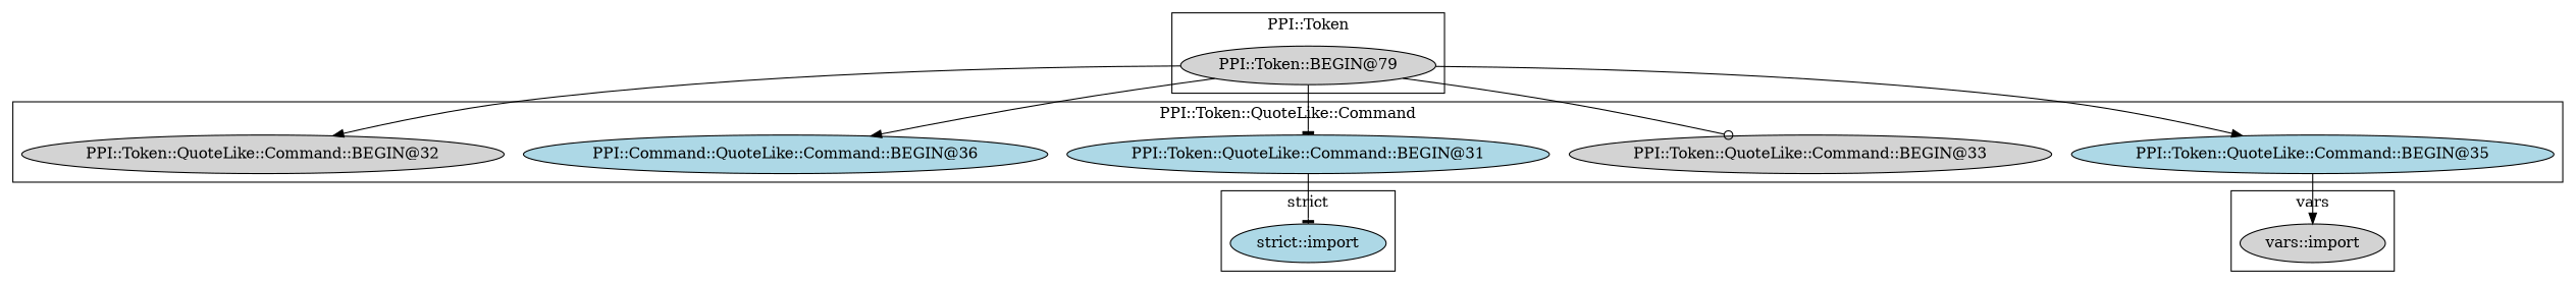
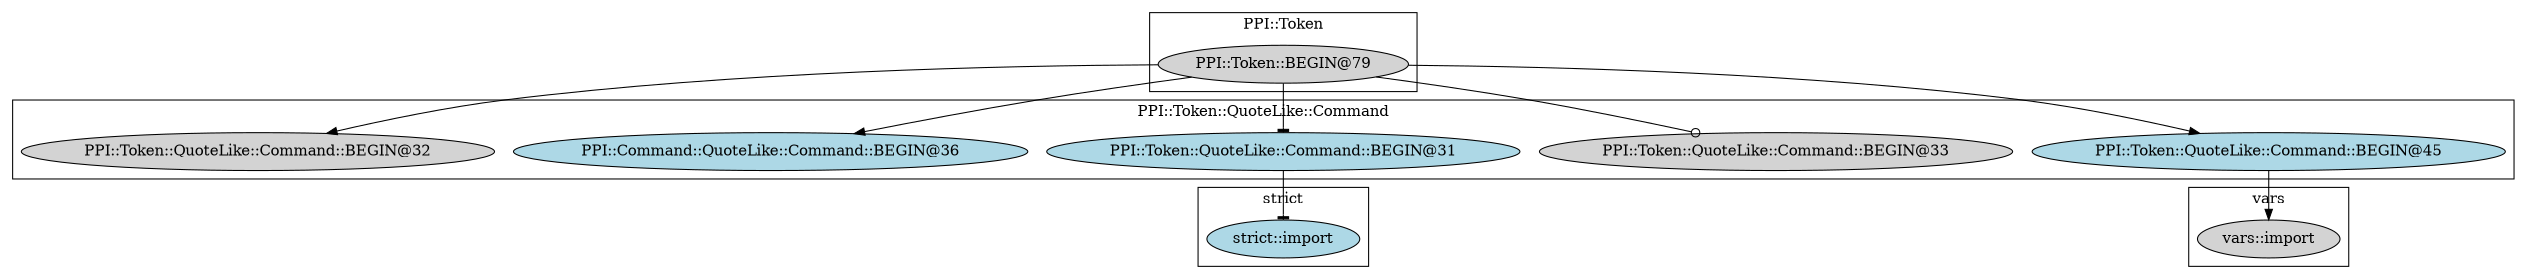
  digraph {
    node [fillcolor=lightgrey style=filled]
    edge [arrowhead=normal]
    "vars::import"
    n2 [label="PPI::Token::BEGIN@79"]
    "strict::import" [fillcolor=lightblue]
    "PPI::Token::QuoteLike::Command::BEGIN@31" [fillcolor=lightblue]
    "PPI::Token::QuoteLike::Command::BEGIN@33"
-   "PPI::Token::QuoteLike::Command::BEGIN@35" [fillcolor=lightblue]
+   "PPI::Token::QuoteLike::Command::BEGIN@35" [fillcolor=lightblue label="PPI::Token::QuoteLike::Command::BEGIN@45"]
    n7 [fillcolor=lightblue label="PPI::Command::QuoteLike::Command::BEGIN@36"]
    "PPI::Token::QuoteLike::Command::BEGIN@32"
    subgraph cluster_1 {
      label=vars
      "vars::import"
    }
    subgraph cluster_2 {
      label="PPI::Token"
      n2
    }
    subgraph cluster_3 {
      label="strict"
      "strict::import"
    }
    subgraph cluster_4 {
      label="PPI::Token::QuoteLike::Command"
      "PPI::Token::QuoteLike::Command::BEGIN@31"
      "PPI::Token::QuoteLike::Command::BEGIN@33"
      "PPI::Token::QuoteLike::Command::BEGIN@35"
      n7
      "PPI::Token::QuoteLike::Command::BEGIN@32"
    }
    n2 -> "PPI::Token::QuoteLike::Command::BEGIN@31" [arrowhead=tee]
    n2 -> "PPI::Token::QuoteLike::Command::BEGIN@33" [arrowhead=odot]
    n2 -> "PPI::Token::QuoteLike::Command::BEGIN@35"
    n2 -> n7
    n2 -> "PPI::Token::QuoteLike::Command::BEGIN@32"
    "PPI::Token::QuoteLike::Command::BEGIN@31" -> "strict::import" [arrowhead=tee]
    "PPI::Token::QuoteLike::Command::BEGIN@35" -> "vars::import"
  }
